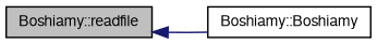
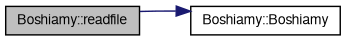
  digraph {
    rankdir=LR
    node [color=black fontname=FreeSans fontsize=10 shape=record style=filled]
    n1 [fillcolor=grey75 fontcolor=black height=0.2 label="Boshiamy::readfile" width=0.4]
    n2 [fillcolor=white height=0.2 label="Boshiamy::Boshiamy" width=0.4]
-   n1 -> n2 [color=midnightblue dir=back fontname=FreeSans fontsize=10 labelfontname=FreeSans labelfontsize=10 style=solid]
+   n2 -> n1 [color=midnightblue dir=back fontname=FreeSans fontsize=10 labelfontname=FreeSans labelfontsize=10 style=solid]
  }
